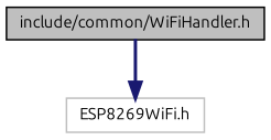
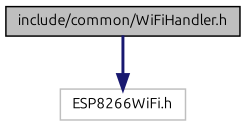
  digraph {
    fontname=Ubuntu
    node [fontname=Ubuntu fontsize=10 shape=record style=filled]
    n1 [color=black fillcolor=grey75 fontcolor=black height=0.2 label="include/common/WiFiHandler.h" width=0.4]
-   n2 [color=grey75 fillcolor=white height=0.2 label="ESP8269WiFi.h" width=0.4]
+   n2 [color=grey75 fillcolor=white height=0.2 label="ESP8266WiFi.h" width=0.4]
    n1 -> n2 [color=midnightblue fontname=Ubuntu fontsize=10 labelfontname=Helvetica labelfontsize=10 style=bold]
  }
